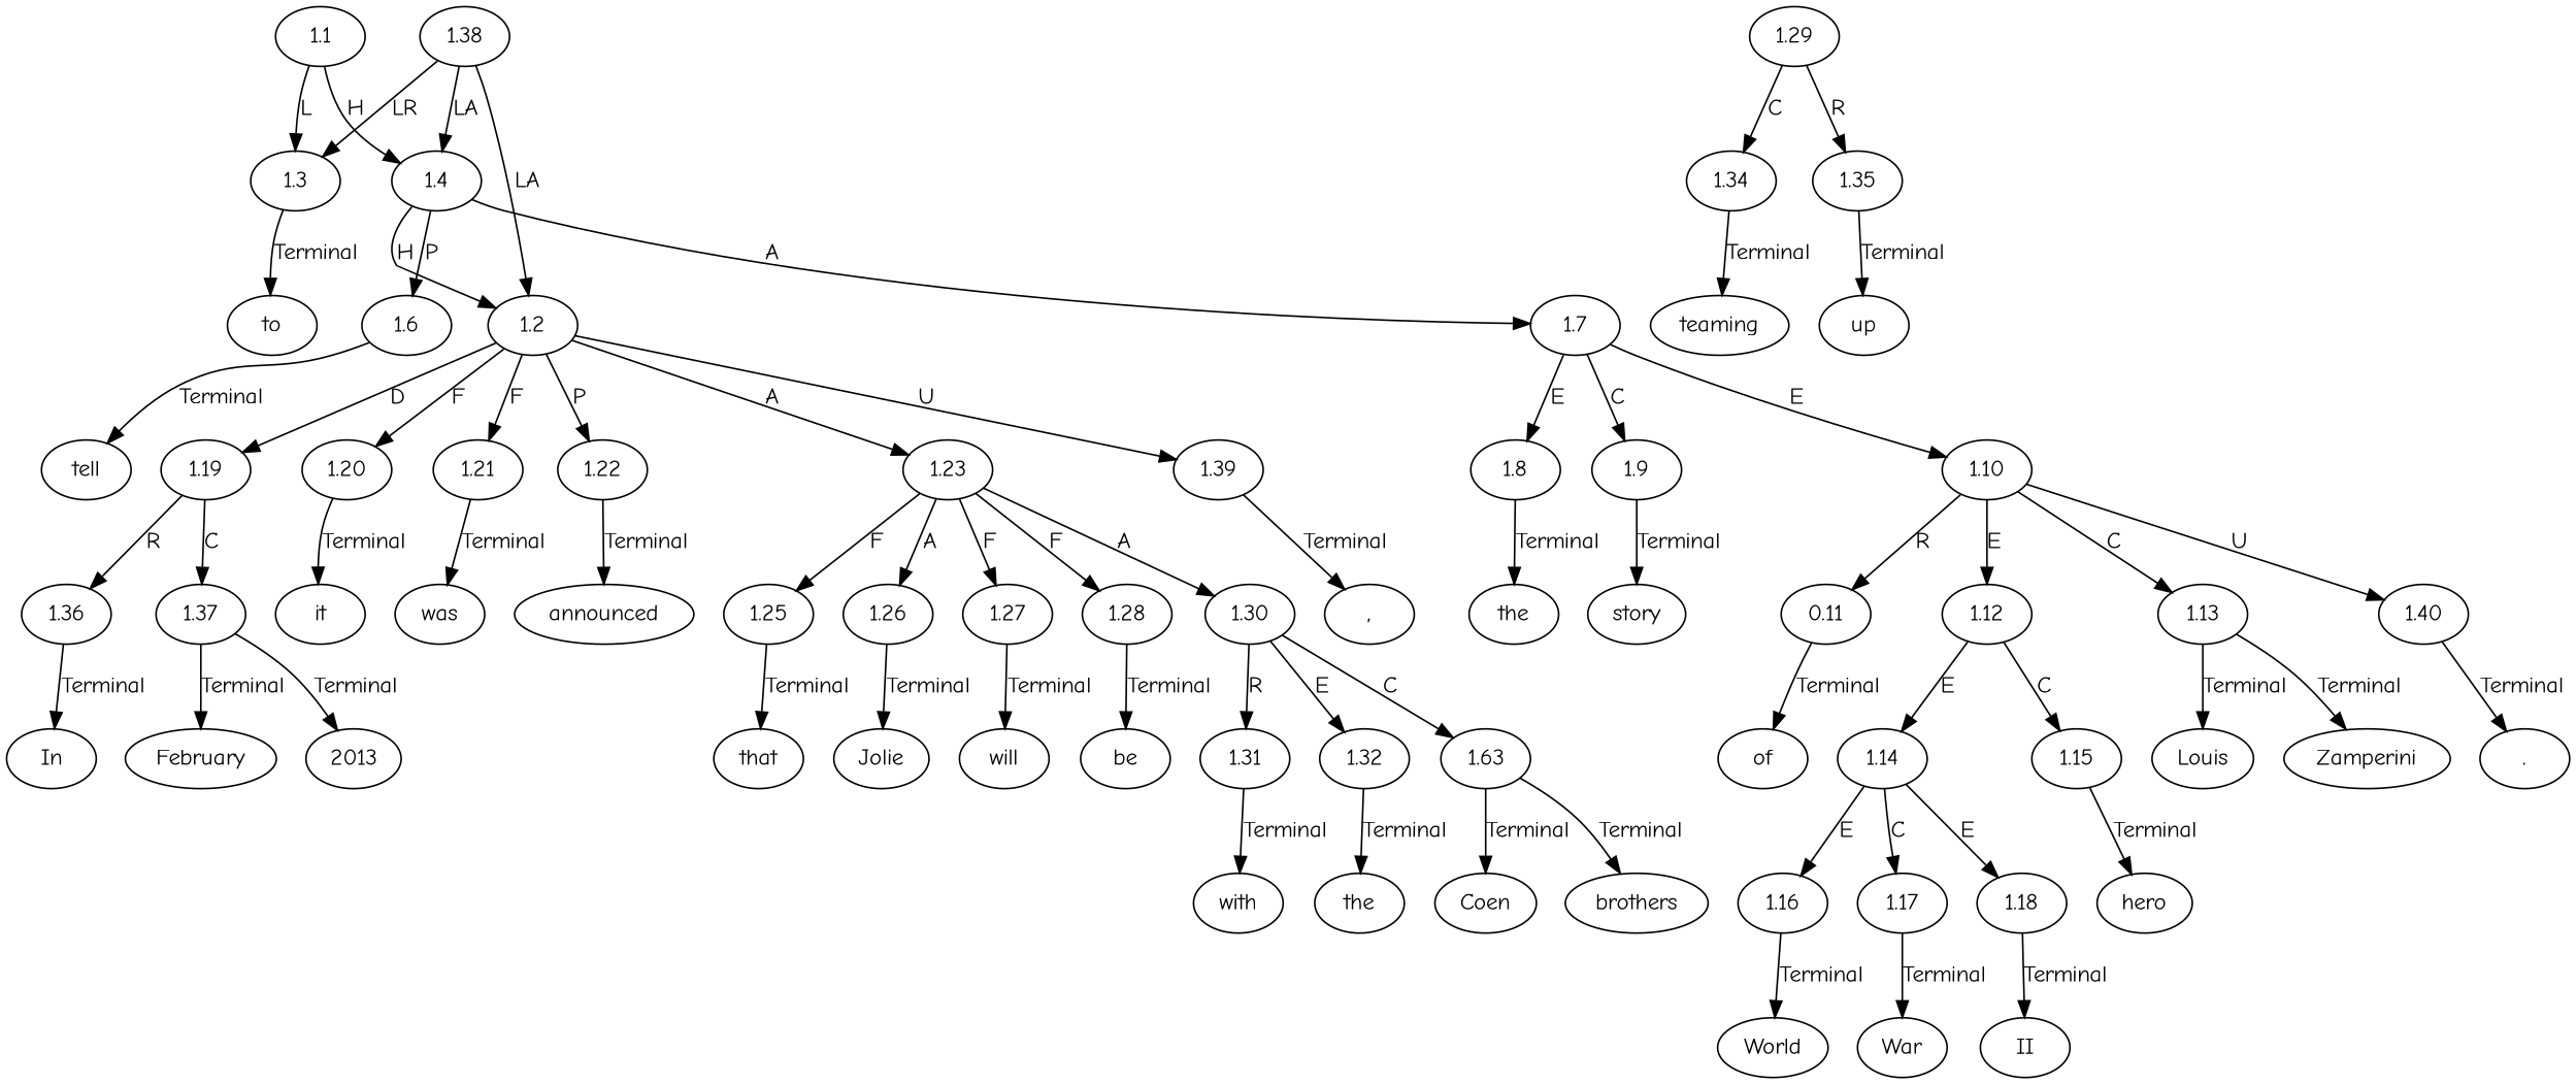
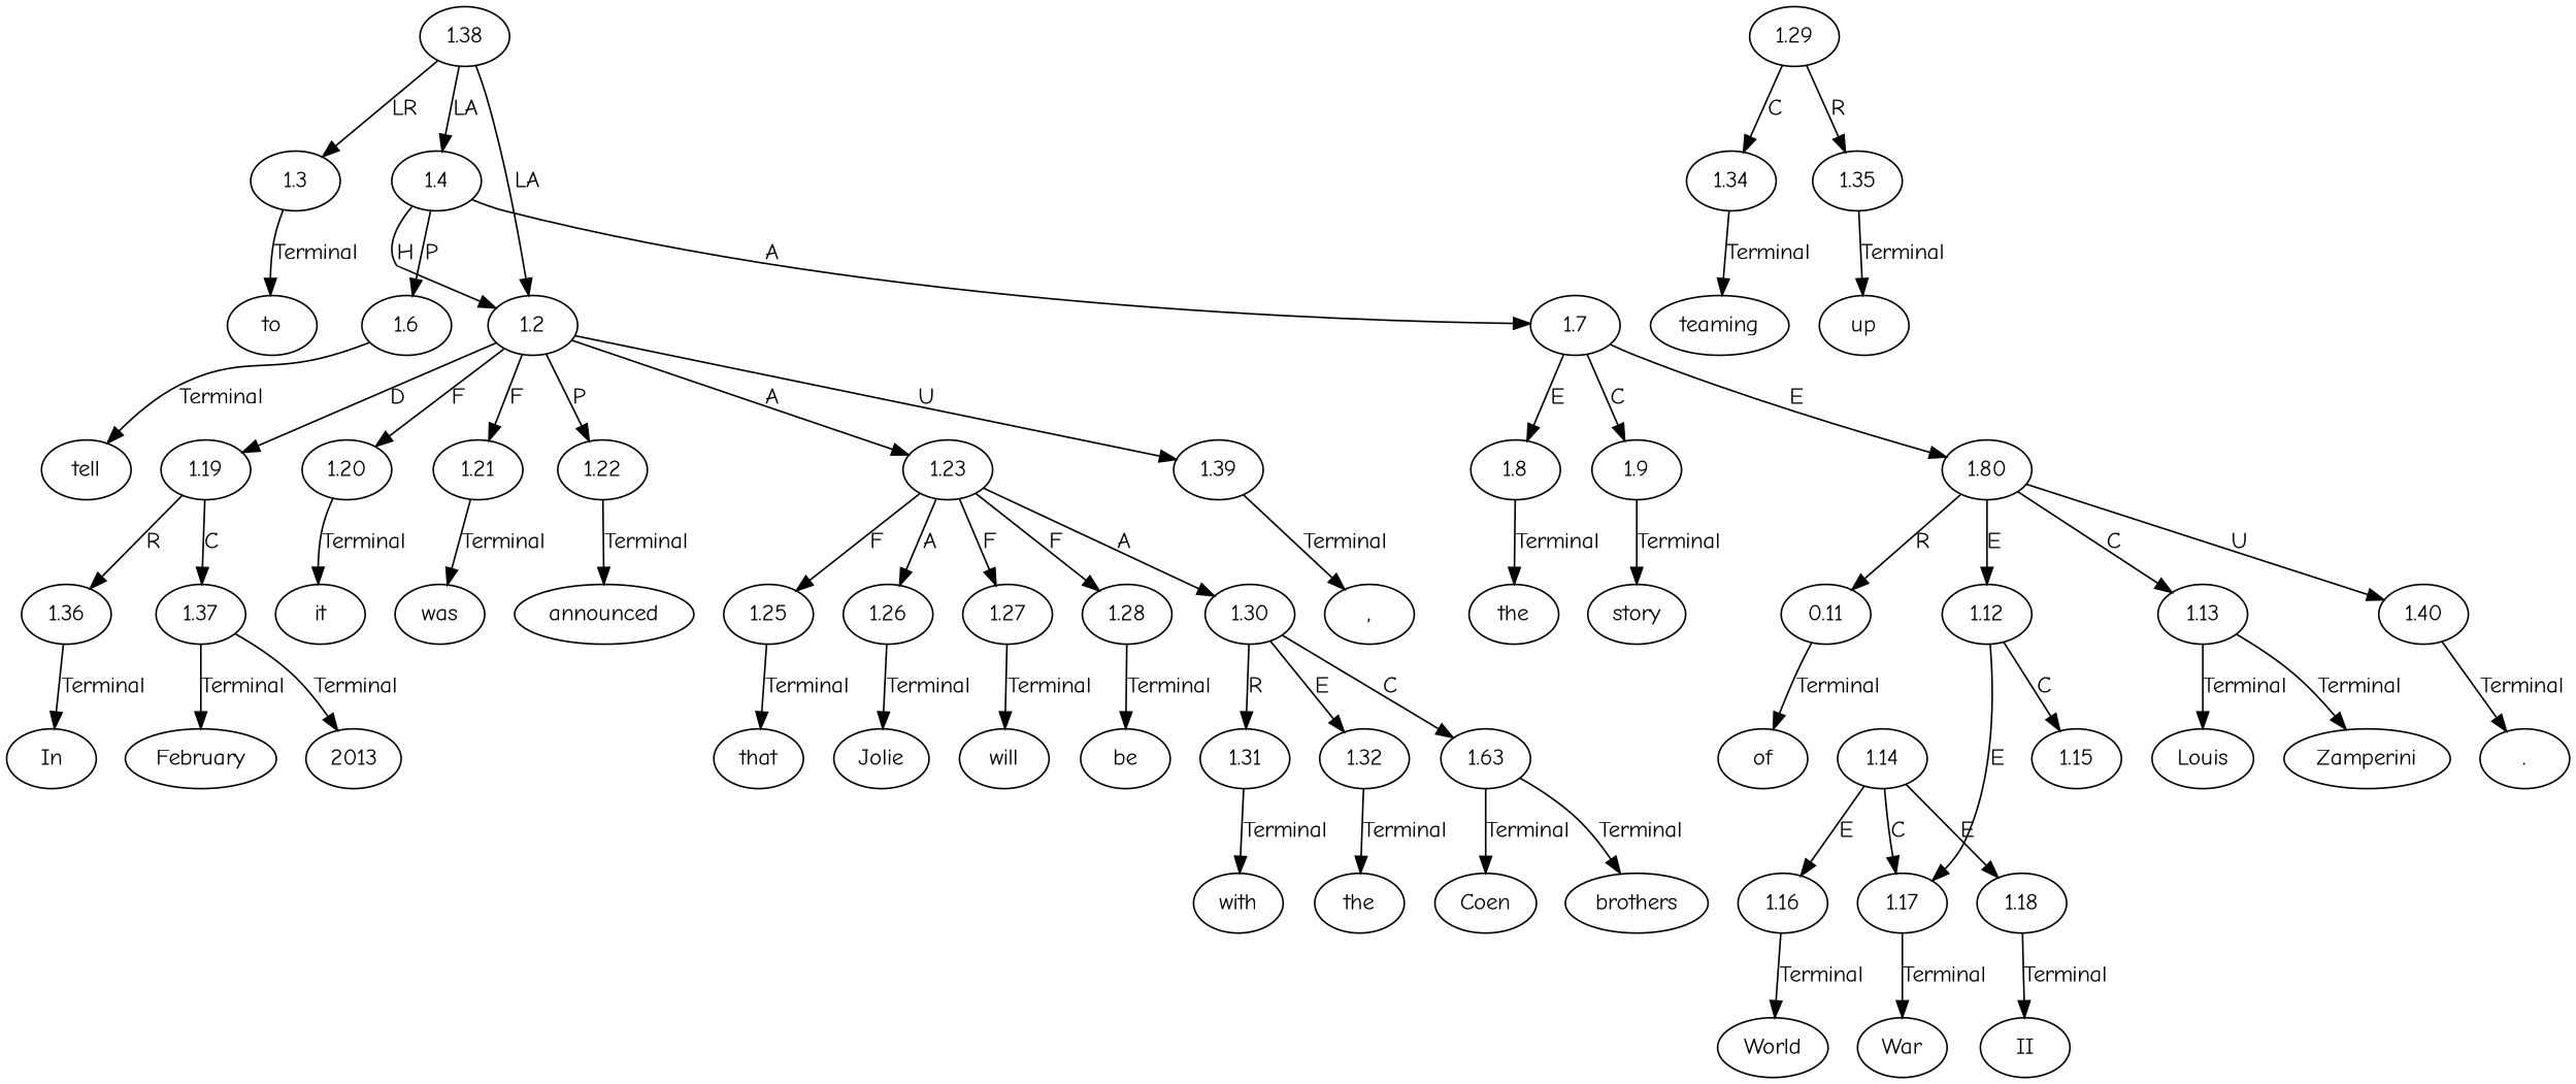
  digraph {
    fontname="Comic Neue"
    node [fontname="Comic Neue" ordering=out]
    edge [fontname="Comic Neue" ordering=out]
    n1 [label=In]
    n2 [label=will]
    n3 [label=be]
    n4 [label=teaming]
    n5 [label=up]
    n6 [label=with]
    n7 [label=the]
    n8 [label=Coen]
    n9 [label=brothers]
    n10 [label=to]
    n11 [label=tell]
    n12 [label=February]
    n13 [label=the]
    n14 [label=story]
    n15 [label=of]
    n16 [label=World]
    n17 [label=War]
    n18 [label=II]
-   n19 [label=hero]
    n20 [label=Louis]
    n21 [label=Zamperini]
    n22 [label="."]
    n23 [label=2013]
    n24 [label=","]
    n25 [label=it]
    n26 [label=was]
    n27 [label=announced]
    n28 [label=that]
    n29 [label=Jolie]
-   n30 [label=1.1]
    n31 [label=1.3]
    n32 [label=1.4]
    n33 [label=1.2]
    n34 [label=1.19]
    n35 [label=1.20]
    n36 [label=1.21]
    n37 [label=1.22]
    n38 [label=1.23]
    n39 [label=1.39]
    n40 [label=1.6]
    n41 [label=1.7]
    n42 [label=1.36]
    n43 [label=1.37]
    n44 [label=1.25]
    n45 [label=1.26]
    n46 [label=1.27]
    n47 [label=1.28]
    n48 [label=1.30]
    n49 [label=1.8]
    n50 [label=1.9]
-   n51 [label=1.10]
+   n51 [label=1.80]
    n52 [label=0.11]
    n53 [label=1.12]
    n54 [label=1.13]
    n55 [label=1.40]
    n56 [label=1.14]
    n57 [label=1.15]
    n58 [label=1.16]
    n59 [label=1.17]
    n60 [label=1.18]
    n61 [label=1.29]
    n62 [label=1.34]
    n63 [label=1.35]
    n64 [label=1.31]
    n65 [label=1.32]
    n66 [label=1.63]
    n67 [label=1.38]
-   n30 -> n31 [label=L]
-   n30 -> n32 [label=H]
    n31 -> n10 [label=Terminal]
    n32 -> n33 [label=H]
    n32 -> n40 [label=P]
    n32 -> n41 [label=A]
    n33 -> n34 [label=D]
    n33 -> n35 [label=F]
    n33 -> n36 [label=F]
    n33 -> n37 [label=P]
    n33 -> n38 [label=A]
    n33 -> n39 [label=U]
    n34 -> n42 [label=R]
    n34 -> n43 [label=C]
    n35 -> n25 [label=Terminal]
    n36 -> n26 [label=Terminal]
    n37 -> n27 [label=Terminal]
    n38 -> n44 [label=F]
    n38 -> n45 [label=A]
    n38 -> n46 [label=F]
    n38 -> n47 [label=F]
    n38 -> n48 [label=A]
    n39 -> n24 [label=Terminal]
    n40 -> n11 [label=Terminal]
    n41 -> n49 [label=E]
    n41 -> n50 [label=C]
    n41 -> n51 [label=E]
    n42 -> n1 [label=Terminal]
    n43 -> n12 [label=Terminal]
    n43 -> n23 [label=Terminal]
    n44 -> n28 [label=Terminal]
    n45 -> n29 [label=Terminal]
    n46 -> n2 [label=Terminal]
    n47 -> n3 [label=Terminal]
    n48 -> n64 [label=R]
    n48 -> n65 [label=E]
    n48 -> n66 [label=C]
    n49 -> n13 [label=Terminal]
    n50 -> n14 [label=Terminal]
    n51 -> n52 [label=R]
    n51 -> n53 [label=E]
    n51 -> n54 [label=C]
    n51 -> n55 [label=U]
    n52 -> n15 [label=Terminal]
-   n53 -> n56 [label=E]
+   n53 -> n59 [label=E]
    n53 -> n57 [label=C]
    n54 -> n20 [label=Terminal]
    n54 -> n21 [label=Terminal]
    n55 -> n22 [label=Terminal]
    n56 -> n58 [label=E]
    n56 -> n59 [label=C]
    n56 -> n60 [label=E]
-   n57 -> n19 [label=Terminal]
    n58 -> n16 [label=Terminal]
    n59 -> n17 [label=Terminal]
    n60 -> n18 [label=Terminal]
    n61 -> n62 [label=C]
    n61 -> n63 [label=R]
    n62 -> n4 [label=Terminal]
    n63 -> n5 [label=Terminal]
    n64 -> n6 [label=Terminal]
    n65 -> n7 [label=Terminal]
    n66 -> n8 [label=Terminal]
    n66 -> n9 [label=Terminal]
    n67 -> n31 [label=LR]
    n67 -> n32 [label=LA]
    n67 -> n33 [label=LA]
  }
